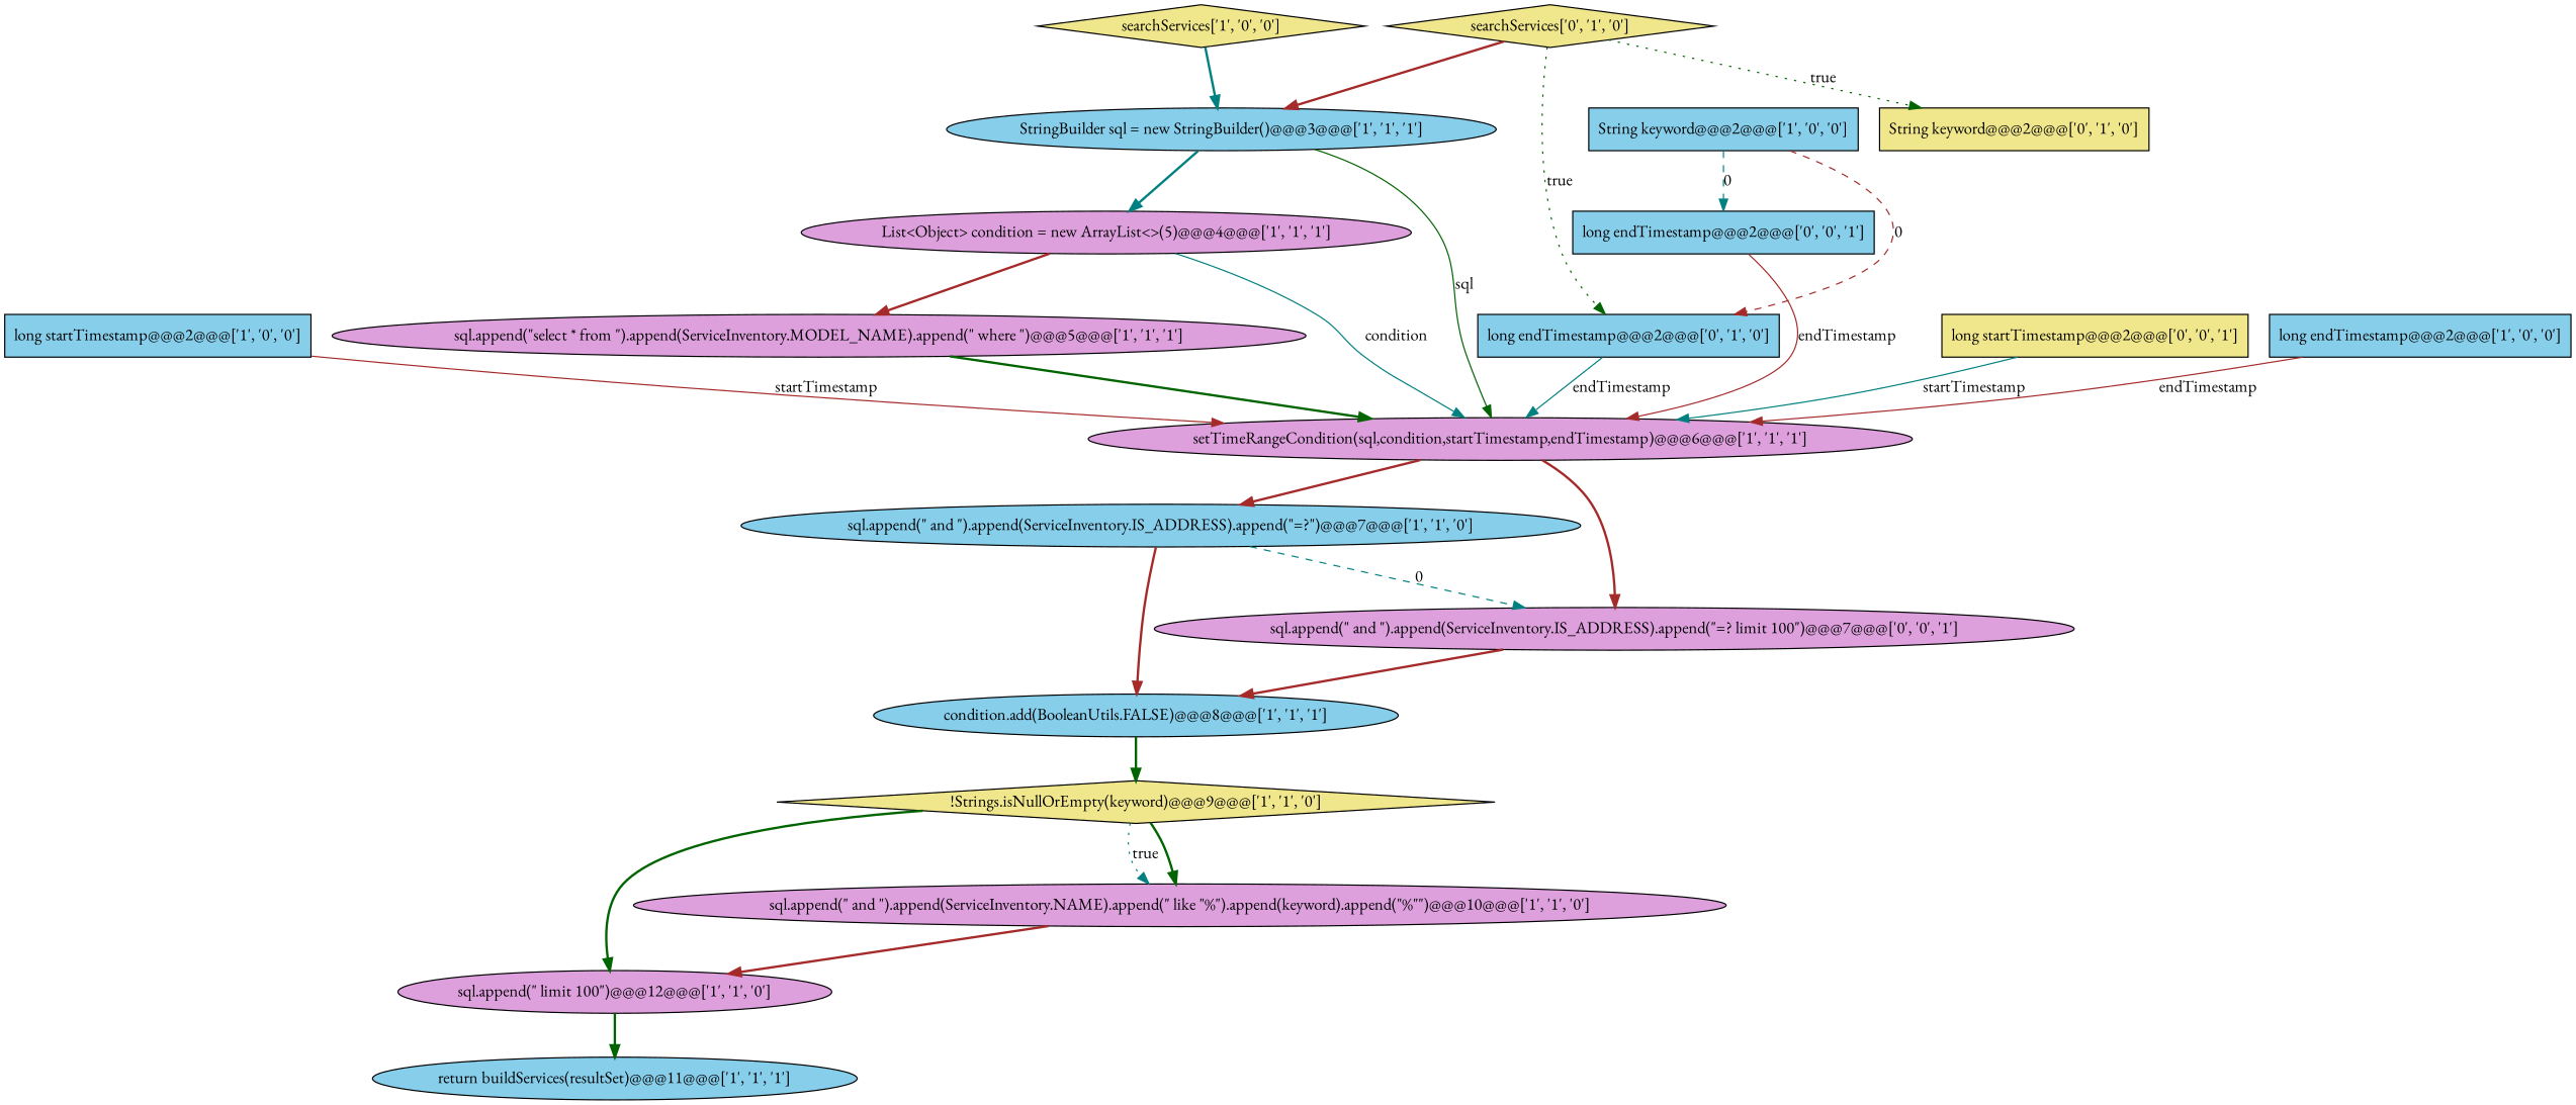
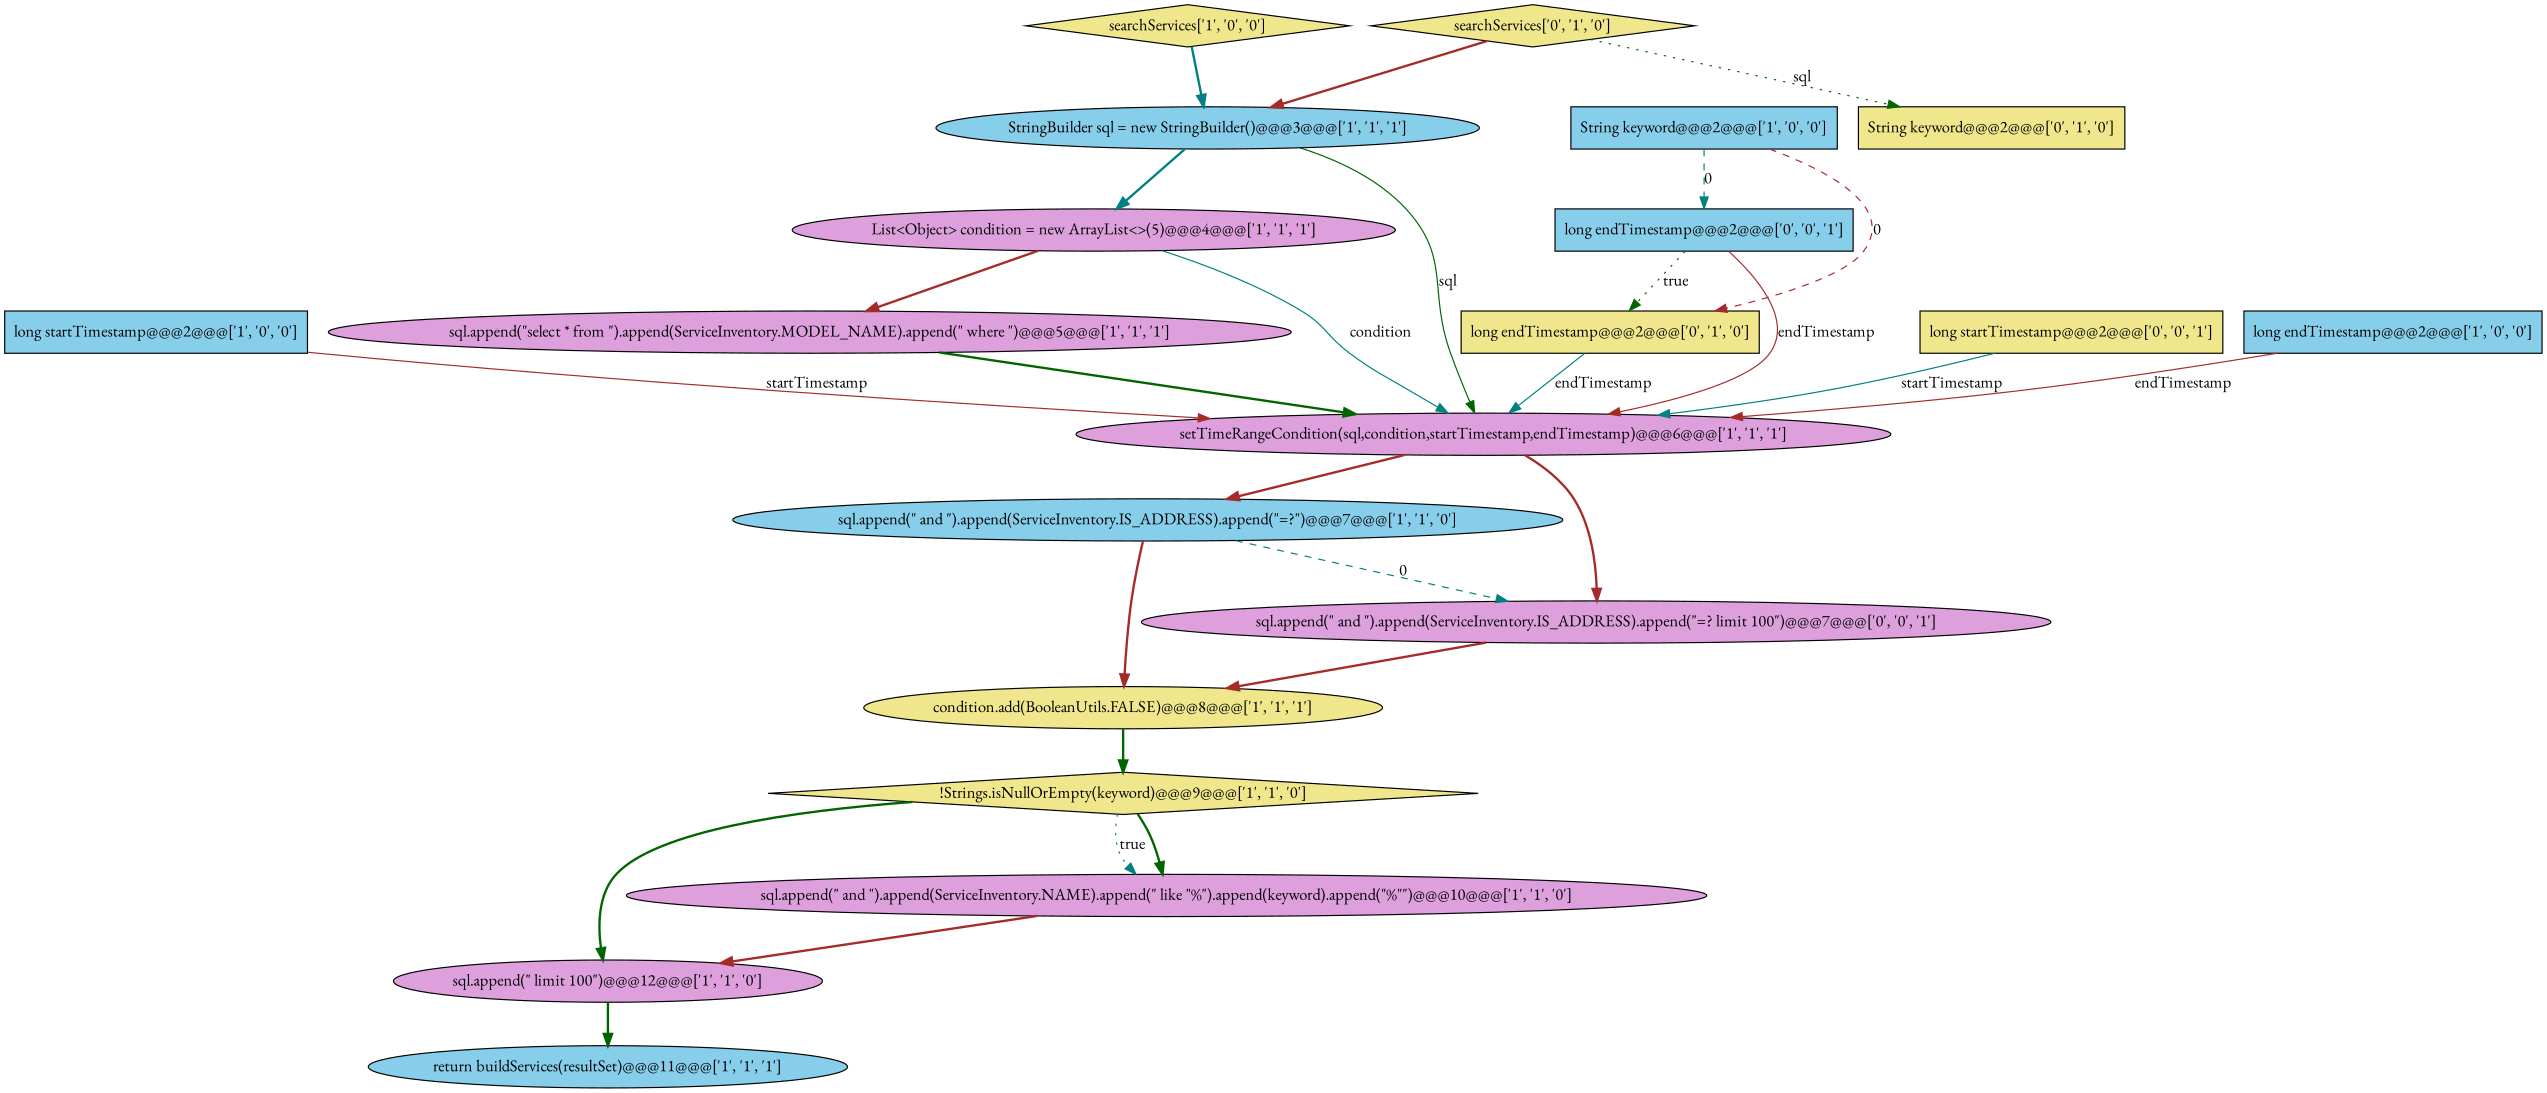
  digraph {
    fontname="EB Garamond"
    node [fillcolor=khaki fontname="EB Garamond" shape=ellipse style=filled]
    edge [color=brown fontname="EB Garamond" style=bold]
-   n1 [fillcolor=skyblue label="condition.add(BooleanUtils.FALSE)@@@8@@@['1', '1', '1']"]
+   n1 [label="condition.add(BooleanUtils.FALSE)@@@8@@@['1', '1', '1']"]
    n2 [label="!Strings.isNullOrEmpty(keyword)@@@9@@@['1', '1', '0']" shape=diamond]
    n3 [fillcolor=skyblue label="return buildServices(resultSet)@@@11@@@['1', '1', '1']"]
    n4 [fillcolor=plum label="sql.append(\" limit 100\")@@@12@@@['1', '1', '0']"]
    n5 [fillcolor=plum label="sql.append(\" and \").append(ServiceInventory.NAME).append(\" like \"%\").append(keyword).append(\"%\"\")@@@10@@@['1', '1', '0']"]
    n6 [fillcolor=skyblue label="long startTimestamp@@@2@@@['1', '0', '0']" shape=box]
    n7 [fillcolor=plum label="setTimeRangeCondition(sql,condition,startTimestamp,endTimestamp)@@@6@@@['1', '1', '1']"]
    n8 [fillcolor=skyblue label="sql.append(\" and \").append(ServiceInventory.IS_ADDRESS).append(\"=?\")@@@7@@@['1', '1', '0']"]
    n9 [fillcolor=plum label="sql.append(\" and \").append(ServiceInventory.IS_ADDRESS).append(\"=? limit 100\")@@@7@@@['0', '0', '1']"]
    n10 [label="String keyword@@@2@@@['0', '1', '0']" shape=box]
    n11 [label="searchServices['0', '1', '0']" shape=diamond]
-   n12 [fillcolor=skyblue label="long endTimestamp@@@2@@@['0', '1', '0']" shape=box]
+   n12 [label="long endTimestamp@@@2@@@['0', '1', '0']" shape=box]
    n13 [fillcolor=skyblue label="StringBuilder sql = new StringBuilder()@@@3@@@['1', '1', '1']"]
    n14 [fillcolor=plum label="List<Object> condition = new ArrayList<>(5)@@@4@@@['1', '1', '1']"]
    n15 [label="long startTimestamp@@@2@@@['0', '0', '1']" shape=box]
    n16 [label="searchServices['1', '0', '0']" shape=diamond]
    n17 [fillcolor=skyblue label="String keyword@@@2@@@['1', '0', '0']" shape=box]
    n18 [fillcolor=skyblue label="long endTimestamp@@@2@@@['0', '0', '1']" shape=box]
    n19 [fillcolor=skyblue label="long endTimestamp@@@2@@@['1', '0', '0']" shape=box]
    n20 [fillcolor=plum label="sql.append(\"select * from \").append(ServiceInventory.MODEL_NAME).append(\" where \")@@@5@@@['1', '1', '1']"]
    n1 -> n2 [color=darkgreen]
    n2 -> n4 [color=darkgreen]
    n2 -> n5 [color=darkgreen]
    n2 -> n5 [color=teal label=true style=dotted]
    n4 -> n3 [color=darkgreen]
    n5 -> n4
    n6 -> n7 [label=startTimestamp style=solid]
    n7 -> n8
    n7 -> n9
    n8 -> n1
    n8 -> n9 [color=teal label=0 style=dashed]
    n9 -> n1
-   n11 -> n10 [color=darkgreen label=true style=dotted]
-   n11 -> n12 [color=darkgreen label=true style=dotted]
+   n11 -> n10 [color=darkgreen label=sql style=dotted]
+   n18 -> n12 [color=darkgreen label=true style=dotted]
    n11 -> n13
    n12 -> n7 [color=teal label=endTimestamp style=solid]
    n13 -> n7 [color=darkgreen label=sql style=solid]
    n13 -> n14 [color=teal]
    n14 -> n7 [color=teal label=condition style=solid]
    n14 -> n20
    n15 -> n7 [color=teal label=startTimestamp style=solid]
    n16 -> n13 [color=teal]
    n17 -> n12 [label=0 style=dashed]
    n17 -> n18 [color=teal label=0 style=dashed]
    n18 -> n7 [label=endTimestamp style=solid]
    n19 -> n7 [label=endTimestamp style=solid]
    n20 -> n7 [color=darkgreen]
  }
